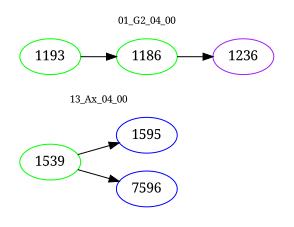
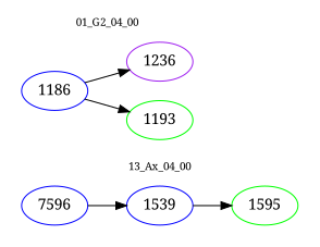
  digraph {
    fontname="Noto Serif"
    rankdir=LR
    node [color=green fontname="Noto Serif"]
    edge [color=black fontname="Noto Serif"]
    n1 [color=blue label=7596]
-   n2 [label=1539]
-   n3 [color=blue label=1595]
+   n2 [color=blue label=1539]
+   n3 [label=1595]
    n4 [label=1193]
-   n5 [label=1186]
+   n5 [color=blue label=1186]
    n6 [color=purple label=1236]
    subgraph cluster_1 {
      color=white
      fontsize=10
      label="13_Ax_04_00"
      n1
      n2
      n3
    }
    subgraph cluster_2 {
      color=white
      fontsize=10
      label="01_G2_04_00"
      n4
      n5
      n6
    }
-   n2 -> n1
+   n1 -> n2
    n2 -> n3
-   n4 -> n5
+   n5 -> n4
    n5 -> n6
  }
